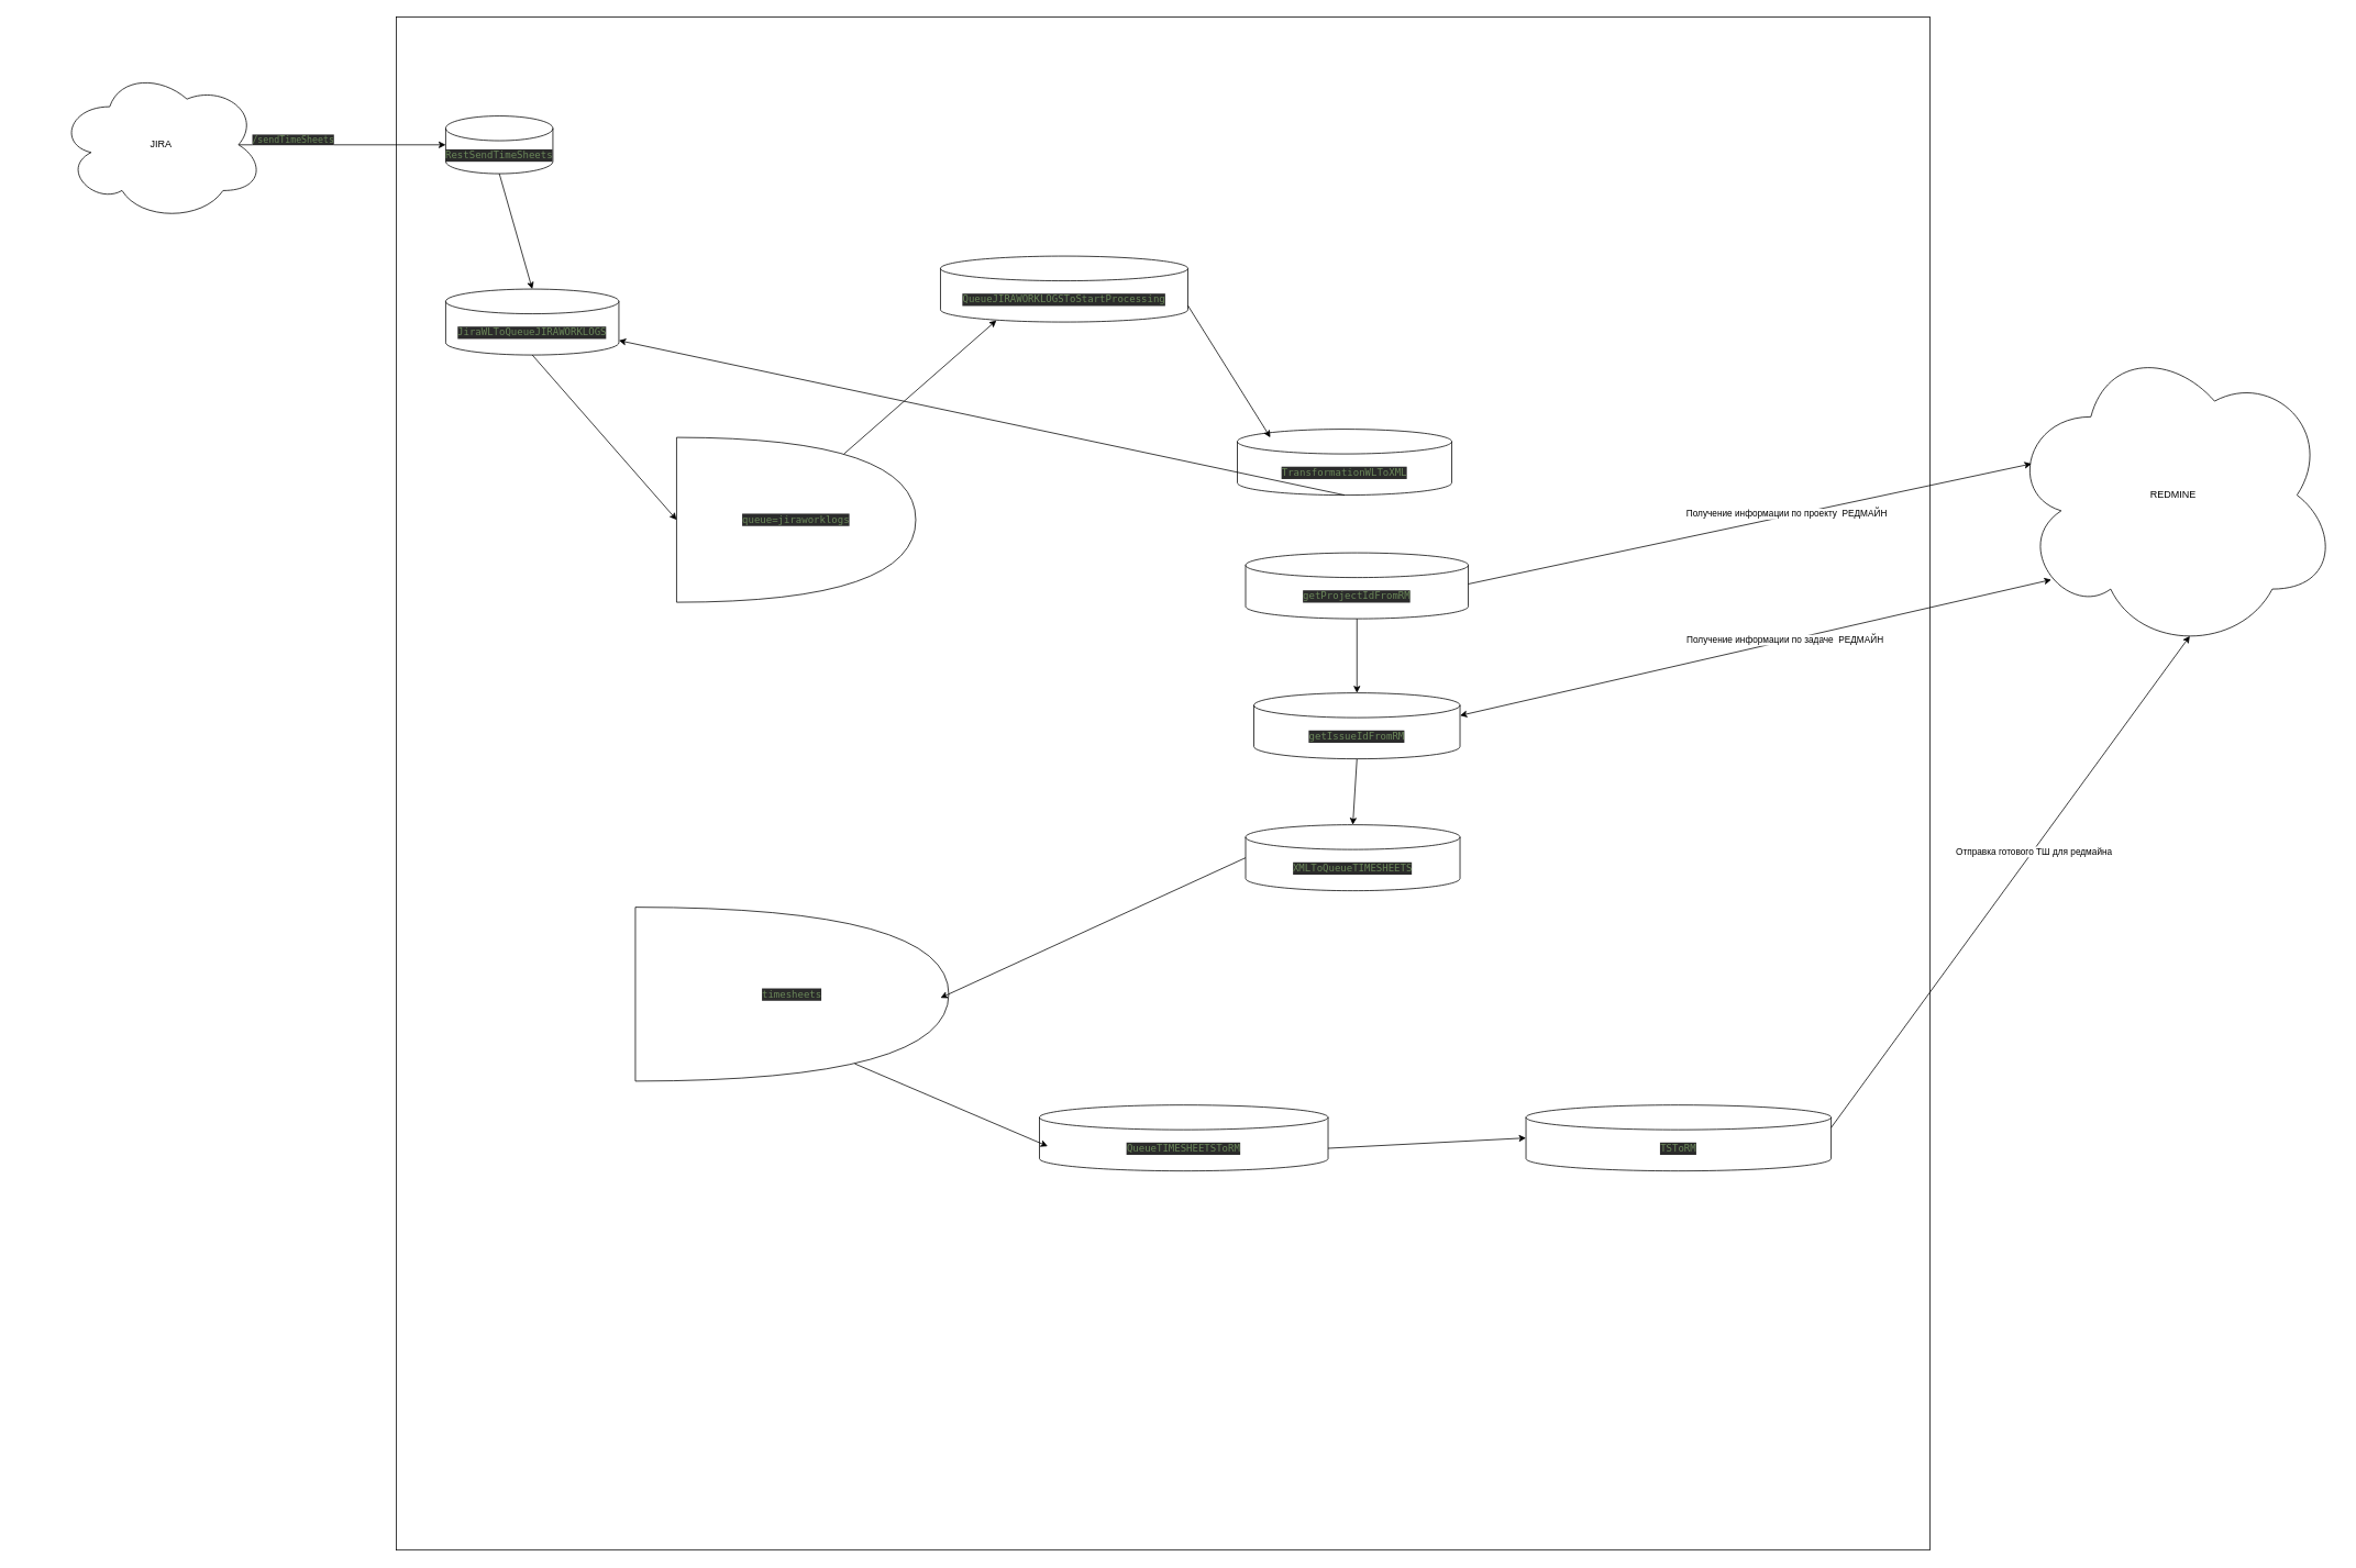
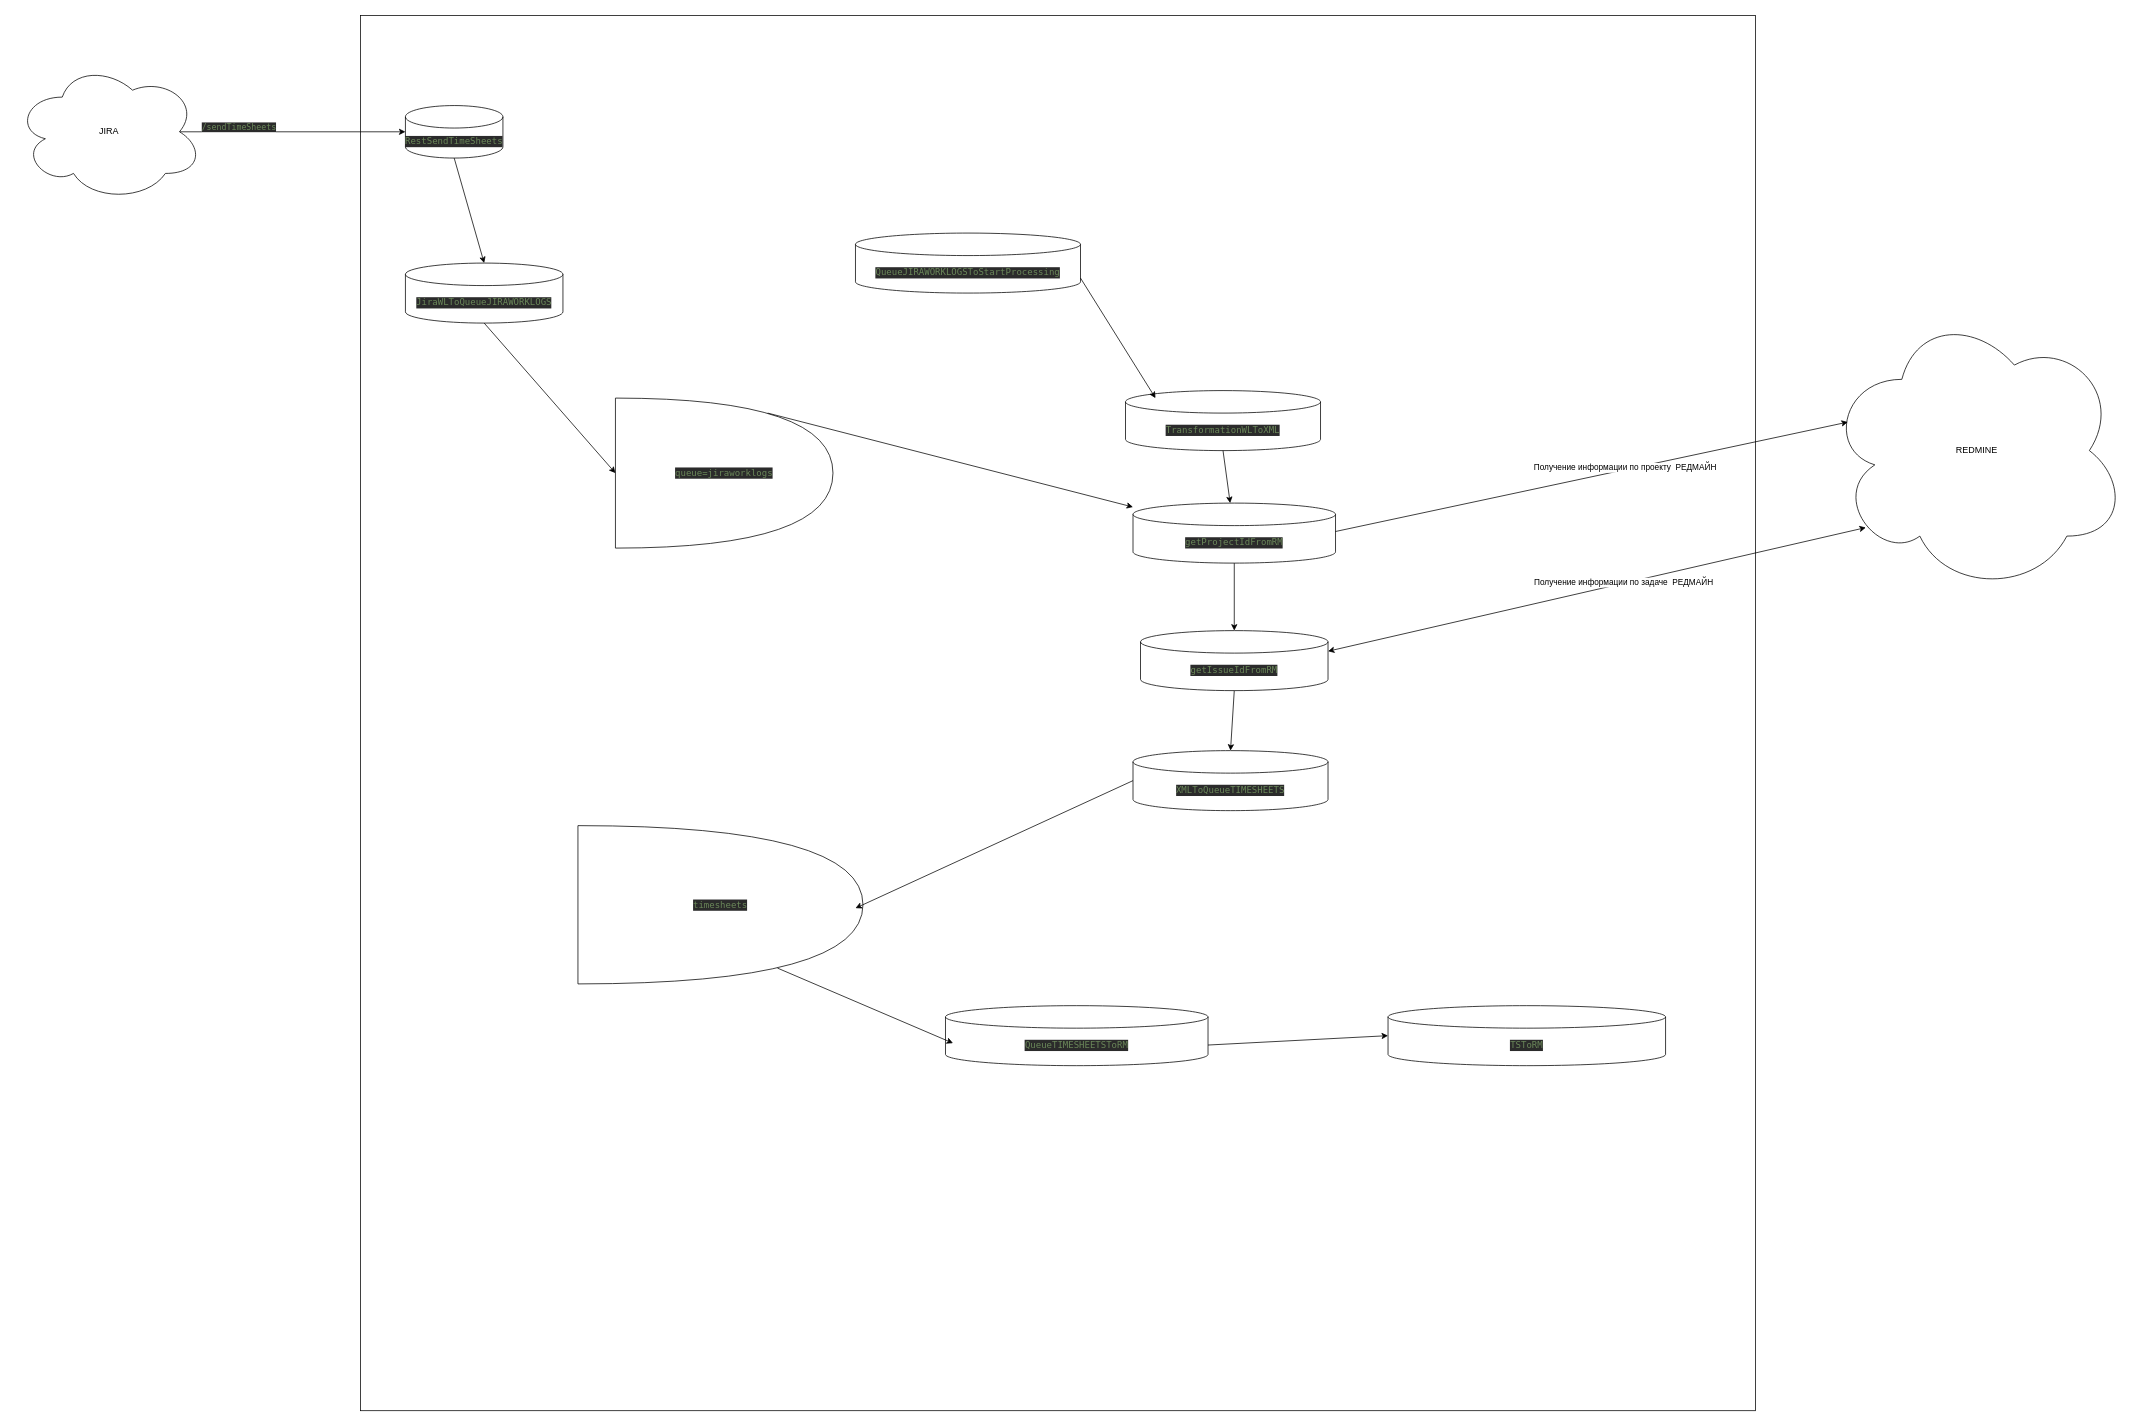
  <mxCell id="0" />
  <mxCell id="1" parent="0" />
  <mxCell id="2" value="" style="whiteSpace=wrap;html=1;aspect=fixed;" parent="1" vertex="1"><mxGeometry x="480" y="20" width="1860" height="1860" as="geometry" /></mxCell>
  <mxCell id="3" value="&lt;pre style=&quot;background-color: #2b2b2b ; color: #a9b7c6 ; font-family: &amp;#34;jetbrains mono&amp;#34; , monospace ; font-size: 9 8pt&quot;&gt;&lt;span style=&quot;color: #6a8759&quot;&gt;RestSendTimeSheets&lt;/span&gt;&lt;/pre&gt;" style="shape=cylinder3;whiteSpace=wrap;html=1;boundedLbl=1;backgroundOutline=1;size=15;" parent="1" vertex="1"><mxGeometry x="540" y="140" width="130" height="70" as="geometry" /></mxCell>
  <mxCell id="4" value="" style="endArrow=classic;html=1;entryX=0;entryY=0.5;entryDx=0;entryDy=0;entryPerimeter=0;exitX=0.875;exitY=0.5;exitDx=0;exitDy=0;exitPerimeter=0;" parent="1" source="33" target="3" edge="1"><mxGeometry width="50" height="50" relative="1" as="geometry"><mxPoint x="280" y="175" as="sourcePoint" /><mxPoint x="860" y="190" as="targetPoint" /></mxGeometry></mxCell>
  <mxCell id="5" value="&lt;pre style=&quot;background-color: #2b2b2b ; color: #a9b7c6 ; font-family: &amp;#34;jetbrains mono&amp;#34; , monospace ; font-size: 9 8pt&quot;&gt;&lt;span style=&quot;color: #6a8759&quot;&gt;/sendTimeSheets&lt;/span&gt;&lt;/pre&gt;" style="edgeLabel;html=1;align=center;verticalAlign=middle;resizable=0;points=[];" parent="4" vertex="1" connectable="0"><mxGeometry x="-0.469" y="7" relative="1" as="geometry"><mxPoint x="-1" as="offset" /></mxGeometry></mxCell>
  <mxCell id="6" value="&lt;pre style=&quot;background-color: #2b2b2b ; color: #a9b7c6 ; font-family: &amp;#34;jetbrains mono&amp;#34; , monospace ; font-size: 9 8pt&quot;&gt;&lt;span style=&quot;color: #6a8759&quot;&gt;JiraWLToQueueJIRAWORKLOGS&lt;/span&gt;&lt;/pre&gt;" style="shape=cylinder3;whiteSpace=wrap;html=1;boundedLbl=1;backgroundOutline=1;size=15;" parent="1" vertex="1"><mxGeometry x="540" y="350" width="210" height="80" as="geometry" /></mxCell>
  <mxCell id="7" value="" style="endArrow=classic;html=1;exitX=0.5;exitY=1;exitDx=0;exitDy=0;exitPerimeter=0;entryX=0.5;entryY=0;entryDx=0;entryDy=0;entryPerimeter=0;" parent="1" source="3" target="6" edge="1"><mxGeometry width="50" height="50" relative="1" as="geometry"><mxPoint x="350" y="260" as="sourcePoint" /><mxPoint x="400" y="210" as="targetPoint" /></mxGeometry></mxCell>
  <mxCell id="8" value="&lt;pre style=&quot;background-color: #2b2b2b ; color: #a9b7c6 ; font-family: &amp;#34;jetbrains mono&amp;#34; , monospace ; font-size: 9 8pt&quot;&gt;&lt;span style=&quot;color: #6a8759&quot;&gt;queue=jiraworklogs&lt;/span&gt;&lt;/pre&gt;" style="shape=or;whiteSpace=wrap;html=1;" parent="1" vertex="1"><mxGeometry x="820" y="530" width="290" height="200" as="geometry" /></mxCell>
  <mxCell id="9" value="" style="endArrow=classic;html=1;entryX=0;entryY=0.5;entryDx=0;entryDy=0;entryPerimeter=0;exitX=0.5;exitY=1;exitDx=0;exitDy=0;exitPerimeter=0;" parent="1" source="6" target="8" edge="1"><mxGeometry width="50" height="50" relative="1" as="geometry"><mxPoint x="480" y="570" as="sourcePoint" /><mxPoint x="530" y="520" as="targetPoint" /></mxGeometry></mxCell>
  <mxCell id="10" value="&lt;pre style=&quot;background-color: #2b2b2b ; color: #a9b7c6 ; font-family: &amp;#34;jetbrains mono&amp;#34; , monospace ; font-size: 9 8pt&quot;&gt;&lt;span style=&quot;color: #6a8759&quot;&gt;QueueJIRAWORKLOGSToStartProcessing&lt;/span&gt;&lt;/pre&gt;" style="shape=cylinder3;whiteSpace=wrap;html=1;boundedLbl=1;backgroundOutline=1;size=15;" parent="1" vertex="1"><mxGeometry x="1140" y="310" width="300" height="80" as="geometry" /></mxCell>
- <mxCell id="11" value="" style="endArrow=classic;html=1;exitX=0.7;exitY=0.1;exitDx=0;exitDy=0;exitPerimeter=0;entryX=0.226;entryY=0.975;entryDx=0;entryDy=0;entryPerimeter=0;" parent="1" source="8" target="10" edge="1"><mxGeometry width="50" height="50" relative="1" as="geometry"><mxPoint x="760" y="560" as="sourcePoint" /><mxPoint x="810" y="510" as="targetPoint" /></mxGeometry></mxCell>
+ <mxCell id="11" value="" style="endArrow=classic;html=1;exitX=0.7;exitY=0.1;exitDx=0;exitDy=0;exitPerimeter=0;" parent="1" source="8" target="18" edge="1"><mxGeometry width="50" height="50" relative="1" as="geometry"><mxPoint x="760" y="560" as="sourcePoint" /><mxPoint x="810" y="510" as="targetPoint" /></mxGeometry></mxCell>
  <mxCell id="12" value="&lt;pre style=&quot;background-color: #2b2b2b ; color: #a9b7c6 ; font-family: &amp;#34;jetbrains mono&amp;#34; , monospace ; font-size: 9 8pt&quot;&gt;&lt;span style=&quot;color: #6a8759&quot;&gt;TransformationWLToXML&lt;/span&gt;&lt;/pre&gt;" style="shape=cylinder3;whiteSpace=wrap;html=1;boundedLbl=1;backgroundOutline=1;size=15;" parent="1" vertex="1"><mxGeometry x="1500" y="520" width="260" height="80" as="geometry" /></mxCell>
  <mxCell id="13" value="" style="endArrow=classic;html=1;" parent="1" edge="1"><mxGeometry width="50" height="50" relative="1" as="geometry"><mxPoint x="1440" y="370" as="sourcePoint" /><mxPoint x="1540" y="530" as="targetPoint" /></mxGeometry></mxCell>
  <mxCell id="14" value="REDMINE" style="ellipse;shape=cloud;whiteSpace=wrap;html=1;" parent="1" vertex="1"><mxGeometry x="2435" y="410" width="400" height="380" as="geometry" /></mxCell>
  <mxCell id="15" value="" style="endArrow=classic;startArrow=classic;html=1;entryX=0.07;entryY=0.4;entryDx=0;entryDy=0;entryPerimeter=0;" parent="1" target="14" edge="1"><mxGeometry width="50" height="50" relative="1" as="geometry"><mxPoint x="1770" y="710" as="sourcePoint" /><mxPoint x="2120" y="540" as="targetPoint" /></mxGeometry></mxCell>
  <mxCell id="16" value="Получение информации по проекту&amp;nbsp; РЕДМАЙН" style="edgeLabel;html=1;align=center;verticalAlign=middle;resizable=0;points=[];" parent="15" vertex="1" connectable="0"><mxGeometry x="0.144" y="3" relative="1" as="geometry"><mxPoint as="offset" /></mxGeometry></mxCell>
  <mxCell id="17" style="edgeStyle=orthogonalEdgeStyle;rounded=0;orthogonalLoop=1;jettySize=auto;html=1;exitX=0.5;exitY=1;exitDx=0;exitDy=0;exitPerimeter=0;entryX=0.5;entryY=0;entryDx=0;entryDy=0;entryPerimeter=0;" parent="1" source="18" target="20" edge="1"><mxGeometry relative="1" as="geometry" /></mxCell>
  <mxCell id="18" value="&lt;pre style=&quot;background-color: #2b2b2b ; color: #a9b7c6 ; font-family: &amp;#34;jetbrains mono&amp;#34; , monospace ; font-size: 9 8pt&quot;&gt;&lt;span style=&quot;color: #6a8759&quot;&gt;getProjectIdFromRM&lt;/span&gt;&lt;/pre&gt;" style="shape=cylinder3;whiteSpace=wrap;html=1;boundedLbl=1;backgroundOutline=1;size=15;" parent="1" vertex="1"><mxGeometry x="1510" y="670" width="270" height="80" as="geometry" /></mxCell>
- <mxCell id="19" value="" style="endArrow=classic;html=1;exitX=0.5;exitY=1;exitDx=0;exitDy=0;exitPerimeter=0;" parent="1" source="12" target="6" edge="1"><mxGeometry width="50" height="50" relative="1" as="geometry"><mxPoint x="1910" y="740" as="sourcePoint" /><mxPoint x="1960" y="690" as="targetPoint" /></mxGeometry></mxCell>
+ <mxCell id="19" value="" style="endArrow=classic;html=1;exitX=0.5;exitY=1;exitDx=0;exitDy=0;exitPerimeter=0;" parent="1" source="12" target="18" edge="1"><mxGeometry width="50" height="50" relative="1" as="geometry"><mxPoint x="1910" y="740" as="sourcePoint" /><mxPoint x="1960" y="690" as="targetPoint" /></mxGeometry></mxCell>
  <mxCell id="20" value="&lt;pre style=&quot;background-color: #2b2b2b ; color: #a9b7c6 ; font-family: &amp;#34;jetbrains mono&amp;#34; , monospace ; font-size: 9 8pt&quot;&gt;&lt;span style=&quot;color: #6a8759&quot;&gt;getIssueIdFromRM&lt;/span&gt;&lt;/pre&gt;" style="shape=cylinder3;whiteSpace=wrap;html=1;boundedLbl=1;backgroundOutline=1;size=15;" parent="1" vertex="1"><mxGeometry x="1520" y="840" width="250" height="80" as="geometry" /></mxCell>
  <mxCell id="21" value="" style="endArrow=classic;startArrow=classic;html=1;exitX=1;exitY=0;exitDx=0;exitDy=27.5;exitPerimeter=0;entryX=0.13;entryY=0.77;entryDx=0;entryDy=0;entryPerimeter=0;" parent="1" source="20" target="14" edge="1"><mxGeometry width="50" height="50" relative="1" as="geometry"><mxPoint x="2030" y="690" as="sourcePoint" /><mxPoint x="2080" y="640" as="targetPoint" /></mxGeometry></mxCell>
  <mxCell id="22" value="Получение информации по задаче&amp;nbsp; РЕДМАЙН" style="edgeLabel;html=1;align=center;verticalAlign=middle;resizable=0;points=[];" parent="21" vertex="1" connectable="0"><mxGeometry x="0.097" y="1" relative="1" as="geometry"><mxPoint as="offset" /></mxGeometry></mxCell>
  <mxCell id="23" value="&lt;pre style=&quot;background-color: #2b2b2b ; color: #a9b7c6 ; font-family: &amp;#34;jetbrains mono&amp;#34; , monospace ; font-size: 9 8pt&quot;&gt;&lt;span style=&quot;color: #6a8759&quot;&gt;XMLToQueueTIMESHEETS&lt;/span&gt;&lt;/pre&gt;" style="shape=cylinder3;whiteSpace=wrap;html=1;boundedLbl=1;backgroundOutline=1;size=15;" parent="1" vertex="1"><mxGeometry x="1510" y="1000" width="260" height="80" as="geometry" /></mxCell>
  <mxCell id="24" value="" style="endArrow=classic;html=1;exitX=0.5;exitY=1;exitDx=0;exitDy=0;exitPerimeter=0;entryX=0.5;entryY=0;entryDx=0;entryDy=0;entryPerimeter=0;" parent="1" source="20" target="23" edge="1"><mxGeometry width="50" height="50" relative="1" as="geometry"><mxPoint x="1110" y="900" as="sourcePoint" /><mxPoint x="1160" y="850" as="targetPoint" /></mxGeometry></mxCell>
  <mxCell id="25" value="&lt;pre style=&quot;background-color: #2b2b2b ; color: #a9b7c6 ; font-family: &amp;#34;jetbrains mono&amp;#34; , monospace ; font-size: 9 8pt&quot;&gt;&lt;span style=&quot;color: #6a8759&quot;&gt;timesheets&lt;/span&gt;&lt;/pre&gt;" style="shape=or;whiteSpace=wrap;html=1;" parent="1" vertex="1"><mxGeometry x="770" y="1100" width="380" height="211" as="geometry" /></mxCell>
  <mxCell id="26" value="" style="endArrow=classic;html=1;exitX=0;exitY=0.5;exitDx=0;exitDy=0;exitPerimeter=0;" parent="1" source="23" edge="1"><mxGeometry width="50" height="50" relative="1" as="geometry"><mxPoint x="1500" y="1050" as="sourcePoint" /><mxPoint x="1140" y="1210" as="targetPoint" /></mxGeometry></mxCell>
  <mxCell id="27" value="&lt;pre style=&quot;background-color: #2b2b2b ; color: #a9b7c6 ; font-family: &amp;#34;jetbrains mono&amp;#34; , monospace ; font-size: 9 8pt&quot;&gt;&lt;span style=&quot;color: #6a8759&quot;&gt;QueueTIMESHEETSToRM&lt;/span&gt;&lt;/pre&gt;" style="shape=cylinder3;whiteSpace=wrap;html=1;boundedLbl=1;backgroundOutline=1;size=15;" parent="1" vertex="1"><mxGeometry x="1260" y="1340" width="350" height="80" as="geometry" /></mxCell>
  <mxCell id="28" value="" style="endArrow=classic;html=1;exitX=0.7;exitY=0.9;exitDx=0;exitDy=0;exitPerimeter=0;" parent="1" source="25" edge="1"><mxGeometry width="50" height="50" relative="1" as="geometry"><mxPoint x="920" y="880" as="sourcePoint" /><mxPoint x="1270" y="1390" as="targetPoint" /></mxGeometry></mxCell>
  <mxCell id="29" value="&lt;pre style=&quot;background-color: #2b2b2b ; color: #a9b7c6 ; font-family: &amp;#34;jetbrains mono&amp;#34; , monospace ; font-size: 9 8pt&quot;&gt;&lt;span style=&quot;color: #6a8759&quot;&gt;TSToRM&lt;/span&gt;&lt;/pre&gt;" style="shape=cylinder3;whiteSpace=wrap;html=1;boundedLbl=1;backgroundOutline=1;size=15;" parent="1" vertex="1"><mxGeometry x="1850" y="1340" width="370" height="80" as="geometry" /></mxCell>
  <mxCell id="30" value="" style="endArrow=classic;html=1;exitX=1;exitY=0;exitDx=0;exitDy=52.5;exitPerimeter=0;entryX=0;entryY=0.5;entryDx=0;entryDy=0;entryPerimeter=0;" parent="1" source="27" target="29" edge="1"><mxGeometry width="50" height="50" relative="1" as="geometry"><mxPoint x="1590" y="1600" as="sourcePoint" /><mxPoint x="1640" y="1550" as="targetPoint" /></mxGeometry></mxCell>
- <mxCell id="31" value="" style="endArrow=classic;html=1;exitX=1;exitY=0;exitDx=0;exitDy=27.5;exitPerimeter=0;entryX=0.55;entryY=0.95;entryDx=0;entryDy=0;entryPerimeter=0;" parent="1" source="29" target="14" edge="1"><mxGeometry width="50" height="50" relative="1" as="geometry"><mxPoint x="1450" y="960" as="sourcePoint" /><mxPoint x="1500" y="910" as="targetPoint" /></mxGeometry></mxCell>
- <mxCell id="32" value="Отправка готового ТШ для редмайна" style="edgeLabel;html=1;align=center;verticalAlign=middle;resizable=0;points=[];" parent="31" vertex="1" connectable="0"><mxGeometry x="0.121" y="-1" relative="1" as="geometry"><mxPoint x="1" y="-1" as="offset" /></mxGeometry></mxCell>
- <mxCell id="33" value="JIRA" style="ellipse;shape=cloud;whiteSpace=wrap;html=1;" parent="1" vertex="1"><mxGeometry x="70" y="82.5" width="250" height="185" as="geometry" /></mxCell>
+ <mxCell id="33" value="JIRA" style="ellipse;shape=cloud;whiteSpace=wrap;html=1;" parent="1" vertex="1"><mxGeometry x="20" y="82.5" width="250" height="185" as="geometry" /></mxCell>
